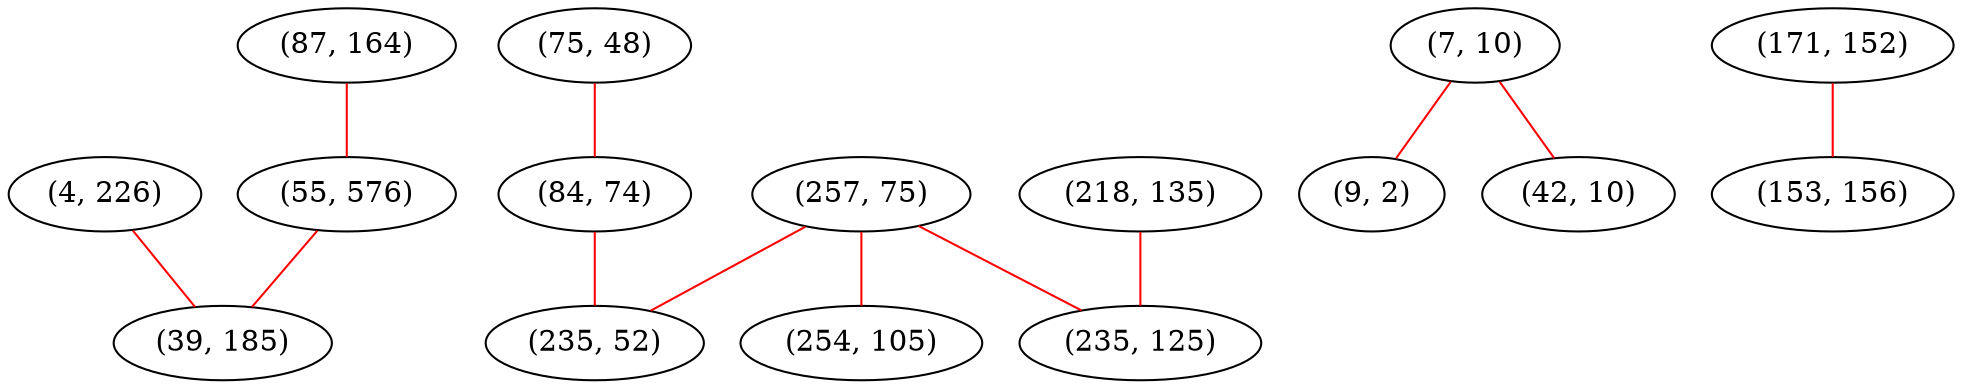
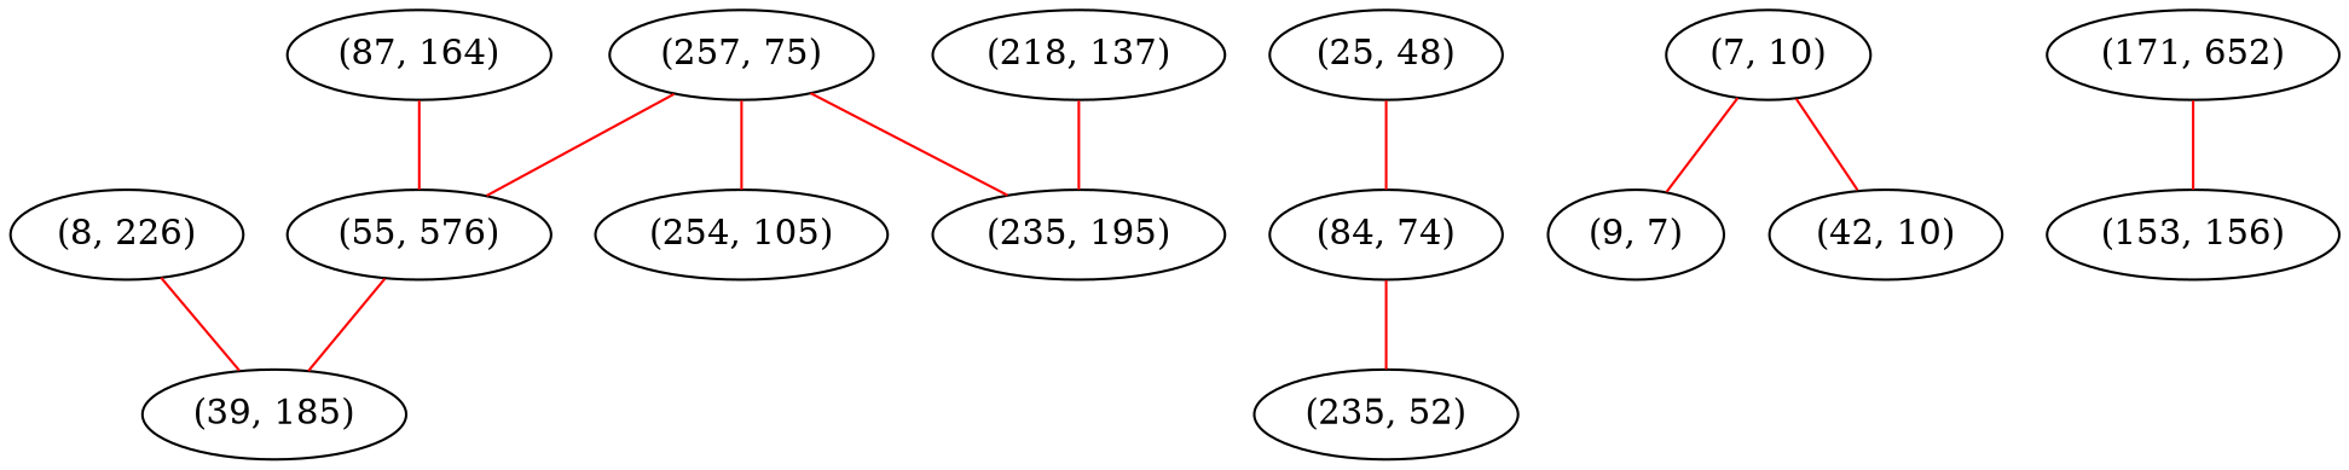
  graph {
    edge [color=red weight=1]
    n1 [label="(55, 576)"]
    "(87, 164)"
    "(39, 185)"
    n4 [label="(84, 74)"]
-   "(75, 48)"
+   "(75, 48)" [label="(25, 48)"]
    "(235, 52)"
    "(257, 75)"
    "(254, 105)"
-   "(235, 125)"
-   "(8, 226)" [label="(4, 226)"]
+   "(235, 125)" [label="(235, 195)"]
+   "(8, 226)"
    n11 [label="(7, 10)"]
-   "(9, 7)" [label="(9, 2)"]
+   "(9, 7)"
    n13 [label="(42, 10)"]
-   "(218, 135)"
-   "(171, 152)"
+   "(218, 135)" [label="(218, 137)"]
+   "(171, 152)" [label="(171, 652)"]
    "(153, 156)"
    n1 -- "(39, 185)"
    "(87, 164)" -- n1
    n4 -- "(235, 52)"
    "(75, 48)" -- n4
-   "(257, 75)" -- "(235, 52)"
+   "(257, 75)" -- n1
    "(257, 75)" -- "(254, 105)"
    "(257, 75)" -- "(235, 125)"
    "(8, 226)" -- "(39, 185)"
    n11 -- "(9, 7)"
    n11 -- n13
    "(218, 135)" -- "(235, 125)"
    "(171, 152)" -- "(153, 156)"
  }
